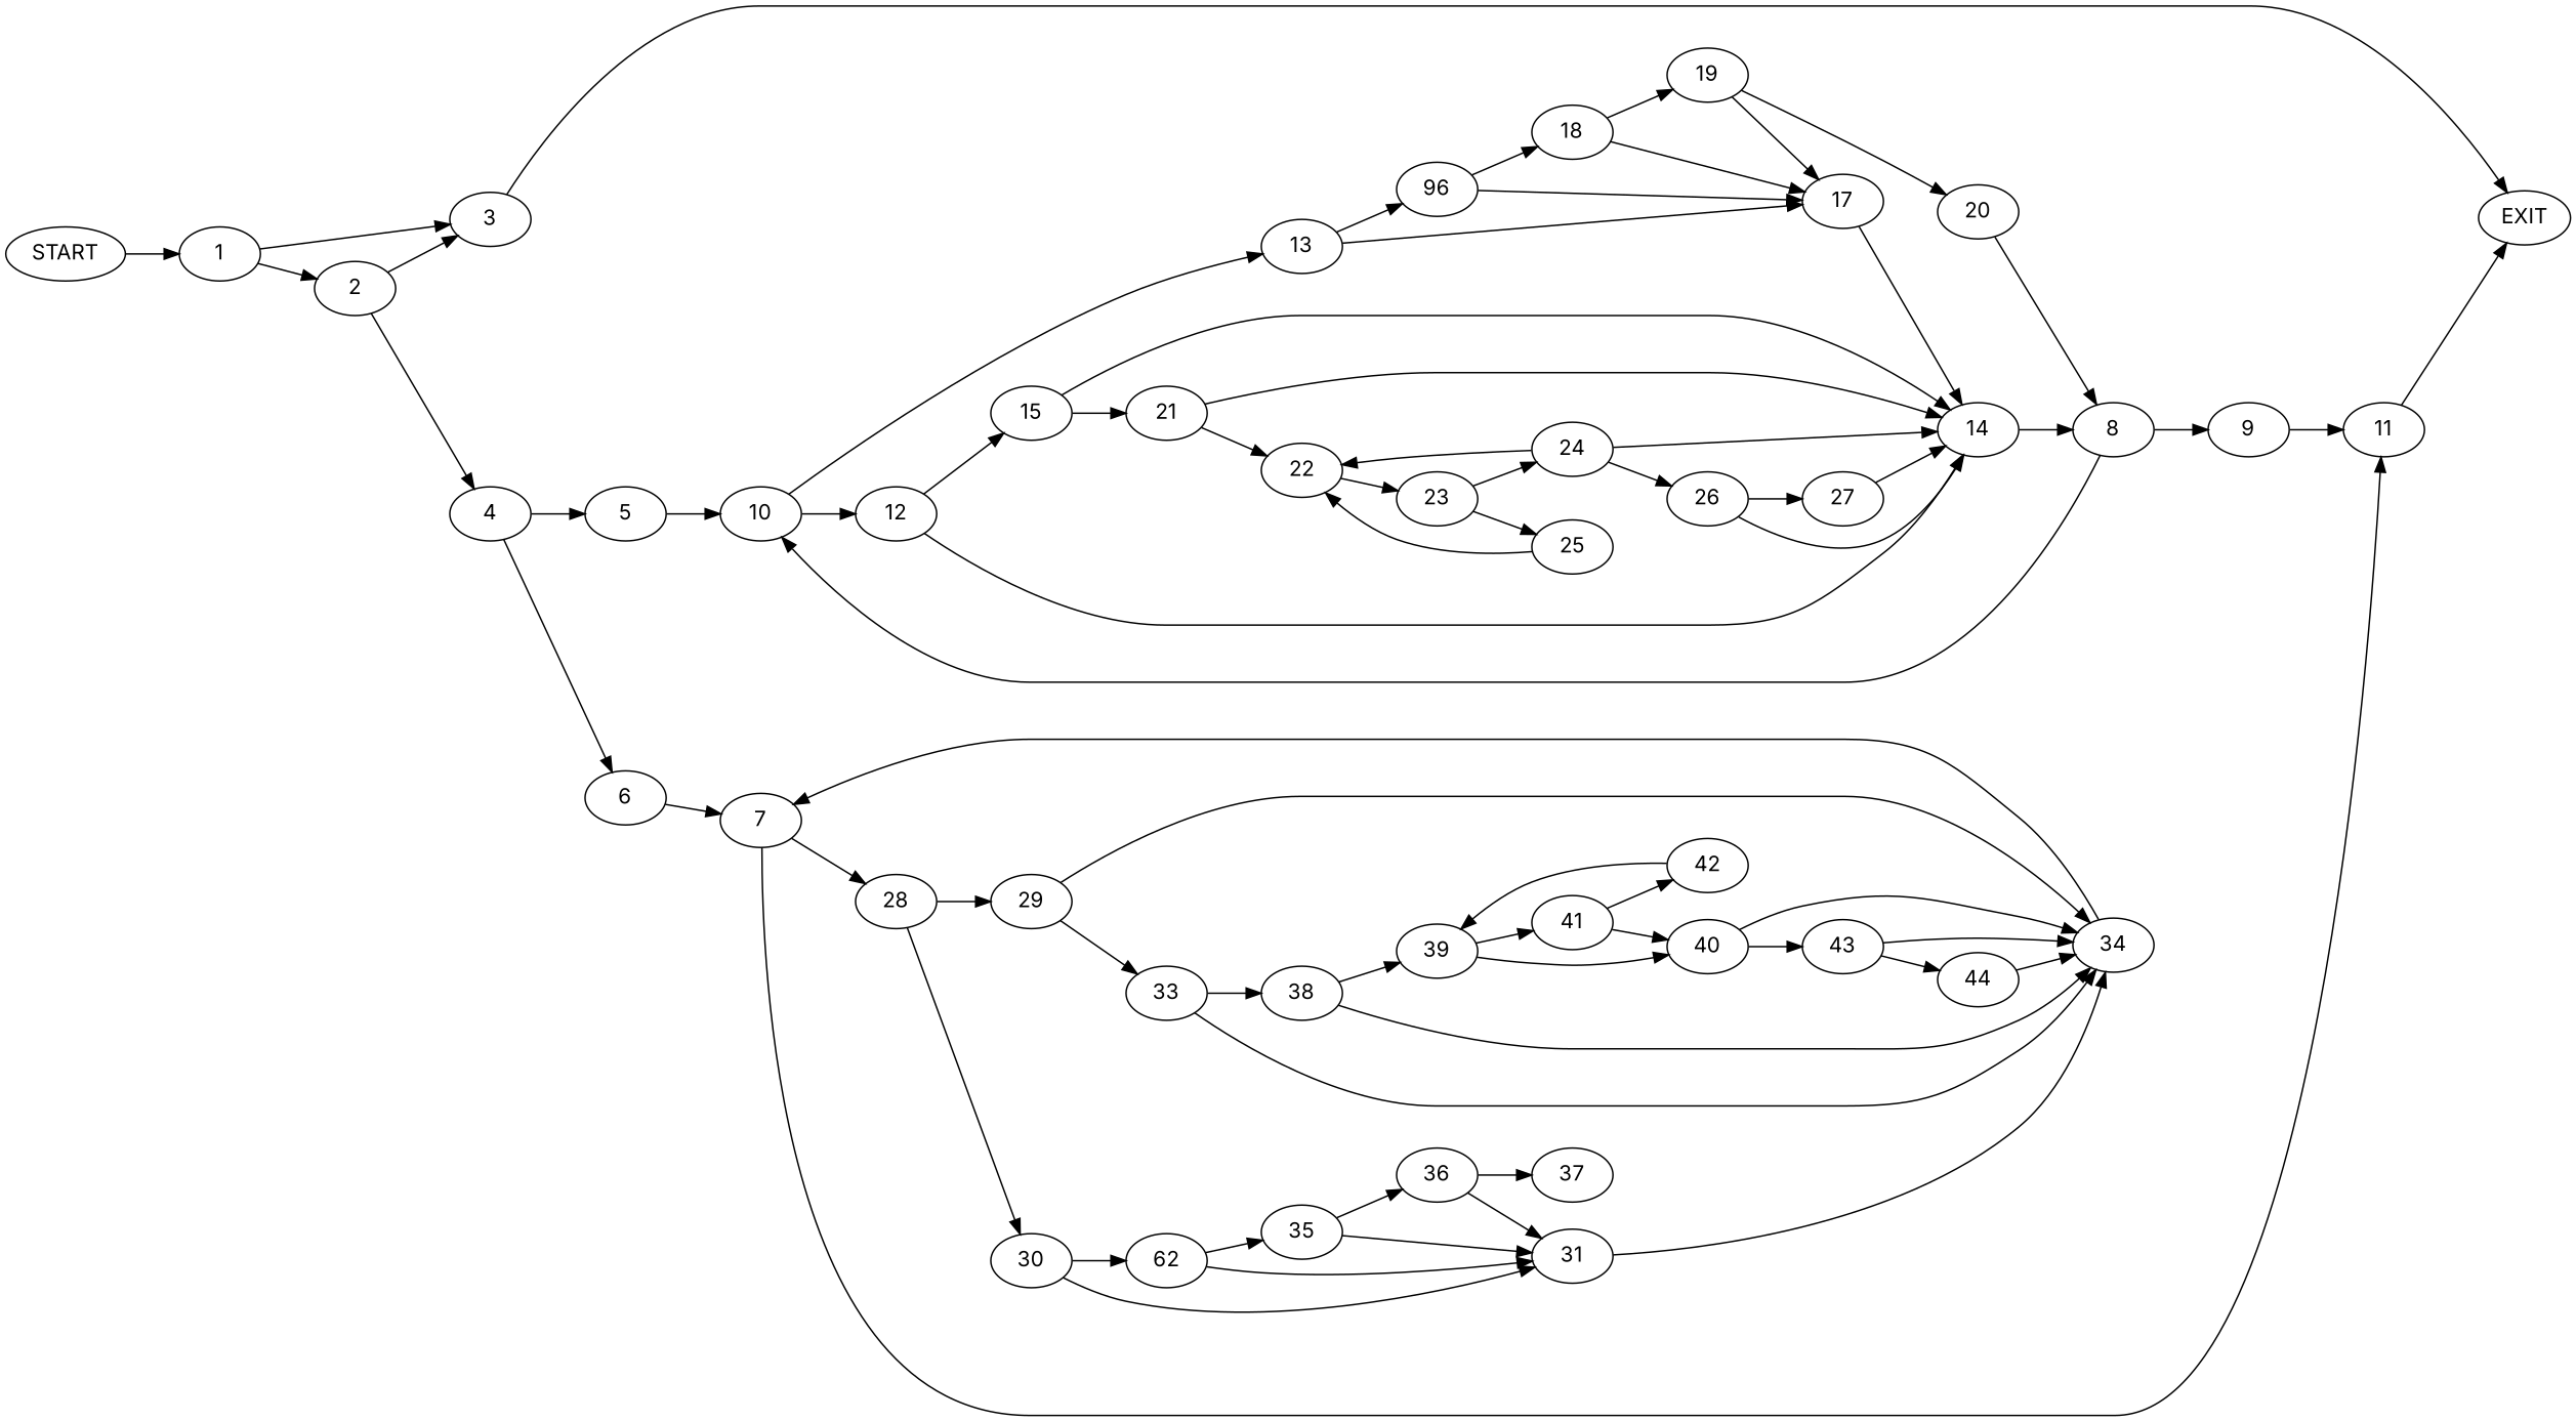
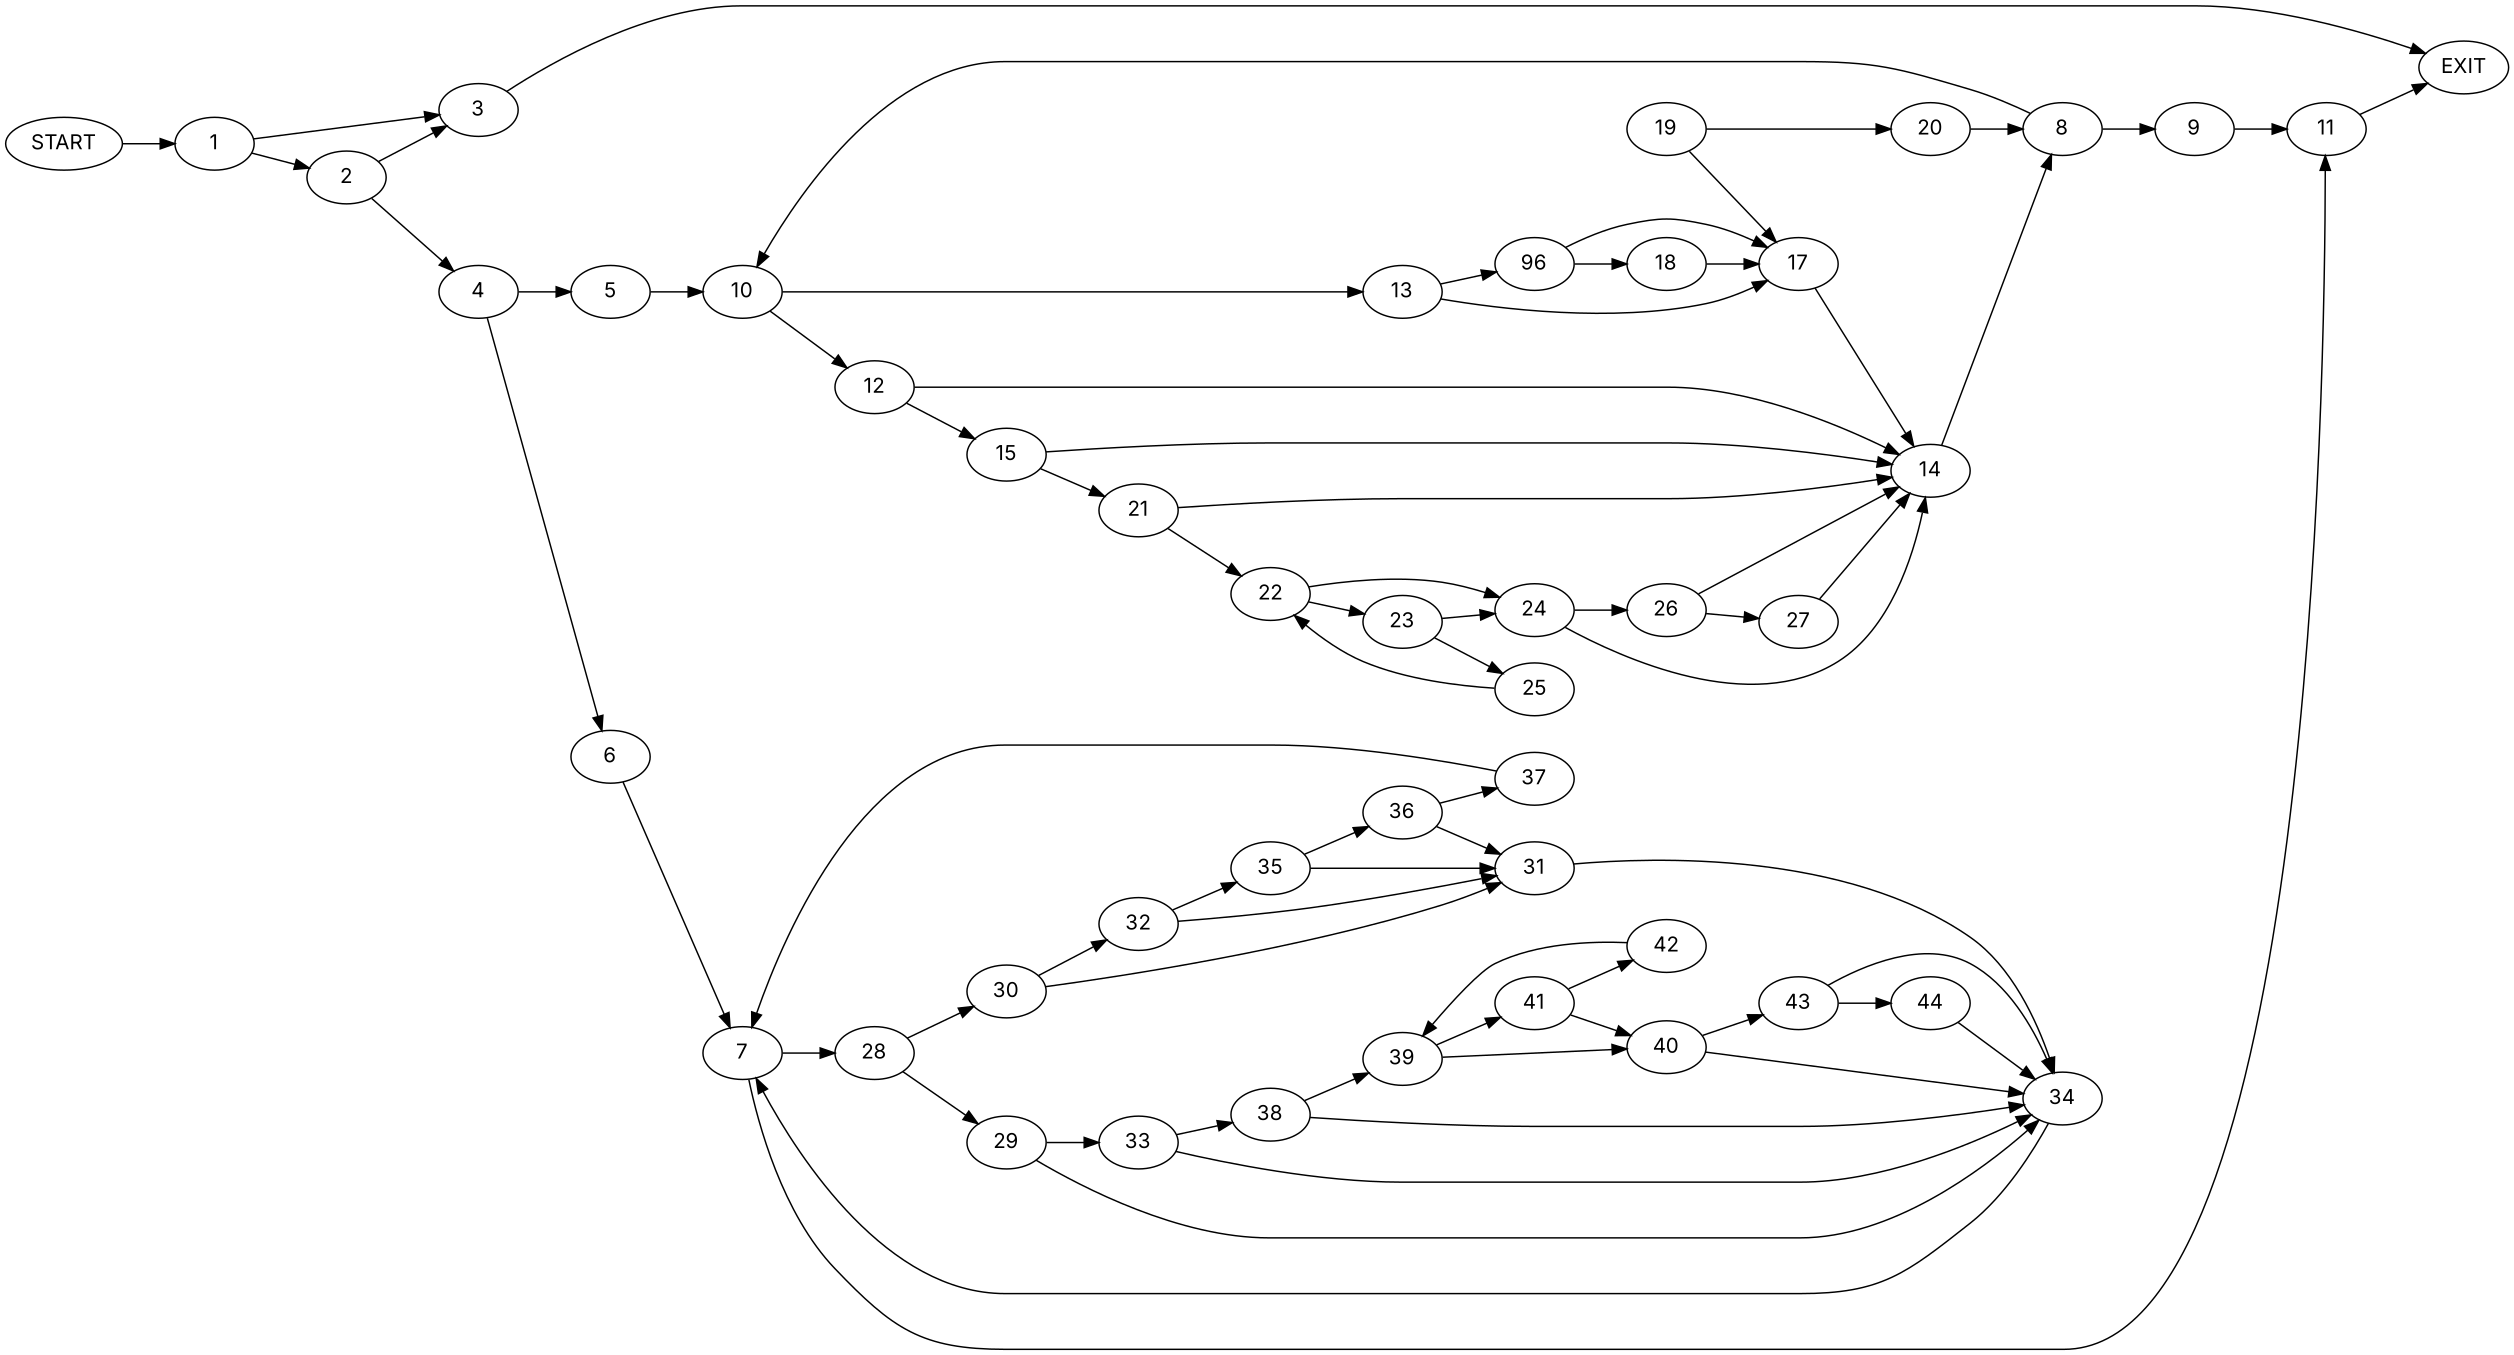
  digraph {
    fontname=Inter
    rankdir=LR
    node [fontname=Inter]
    edge [fontname=Inter]
    n1 [label=START]
    1
    2
    3
    n5 [label=EXIT]
    4
    5
    6
    10
    7
    8
    9
    11
    28
    29
    30
    12
    13
    14
    15
    n21 [label=96]
    17
    21
    18
    22
    19
    20
    23
    24
    25
    26
    27
    33
    34
    31
-   32 [label=62]
+   32
    38
    35
    36
    39
    37
    40
    41
    43
    42
    44
    n1 -> 1
    1 -> 2
    1 -> 3
    2 -> 3
    2 -> 4
    3 -> n5
    4 -> 5
    4 -> 6
    5 -> 10
    6 -> 7
    10 -> 12
    10 -> 13
    7 -> 11
    7 -> 28
    8 -> 10
    8 -> 9
    9 -> 11
    11 -> n5
    28 -> 29
    28 -> 30
    29 -> 33
    29 -> 34
    30 -> 31
    30 -> 32
    12 -> 14
    12 -> 15
    13 -> n21
    13 -> 17
    14 -> 8
    15 -> 14
    15 -> 21
    n21 -> 17
    n21 -> 18
    17 -> 14
    21 -> 14
    21 -> 22
    18 -> 17
-   18 -> 19
    22 -> 23
-   24 -> 22
+   22 -> 24
    19 -> 17
    19 -> 20
    20 -> 8
    23 -> 24
    23 -> 25
    24 -> 14
    24 -> 26
    25 -> 22
    26 -> 14
    26 -> 27
    27 -> 14
    33 -> 34
    33 -> 38
    34 -> 7
    31 -> 34
    32 -> 31
    32 -> 35
    38 -> 34
    38 -> 39
    35 -> 31
    35 -> 36
    36 -> 31
    36 -> 37
    39 -> 40
    39 -> 41
+   37 -> 7
    40 -> 34
    40 -> 43
    41 -> 40
    41 -> 42
    43 -> 34
    43 -> 44
    42 -> 39
    44 -> 34
  }
